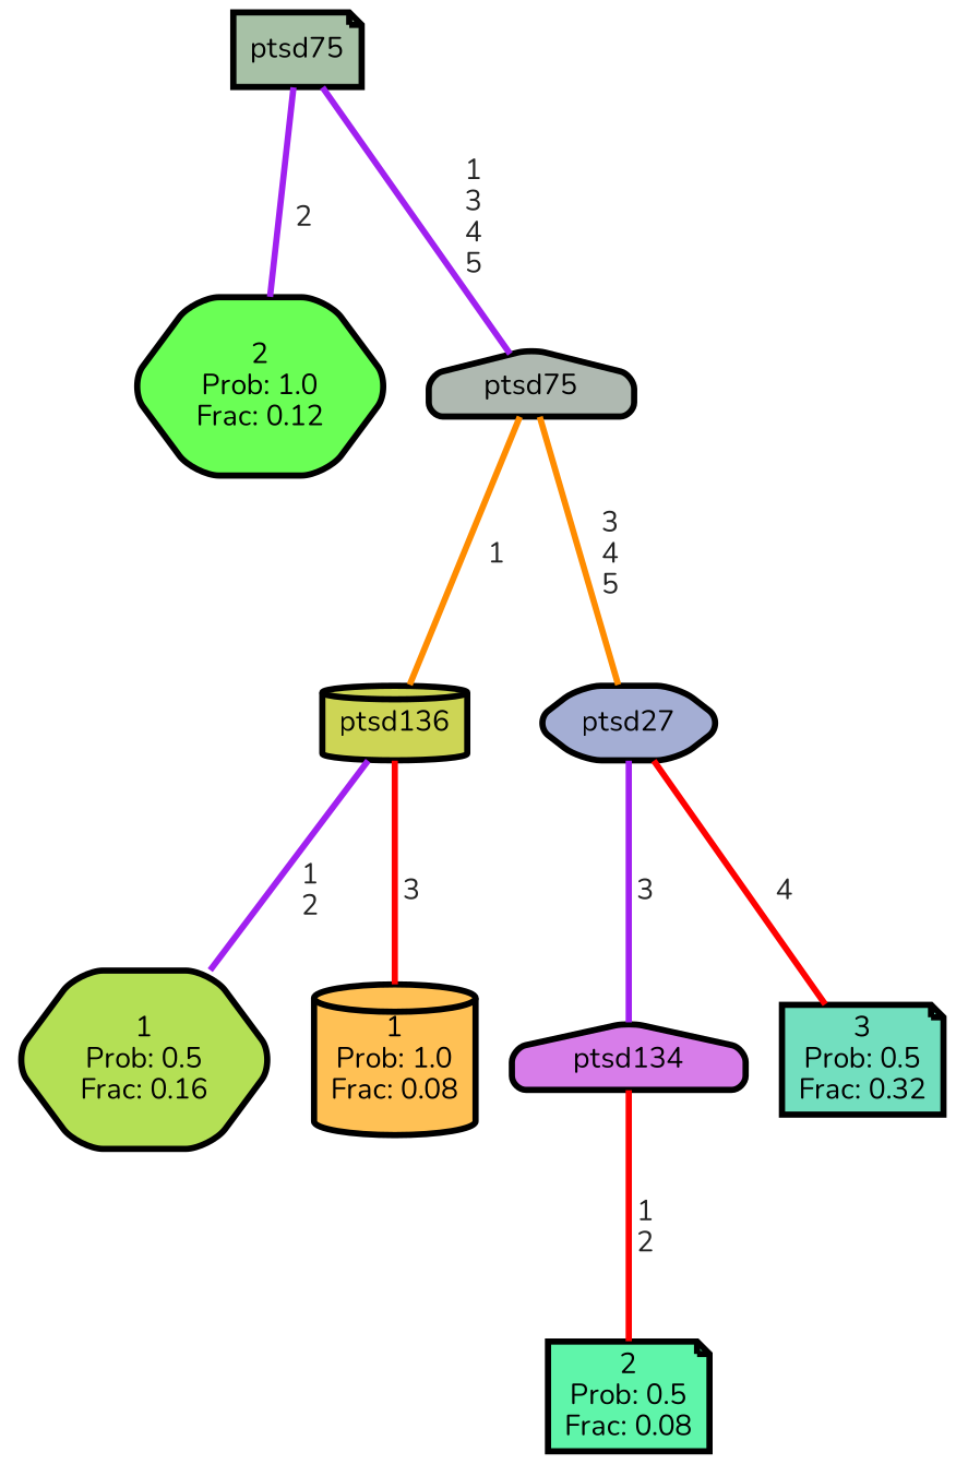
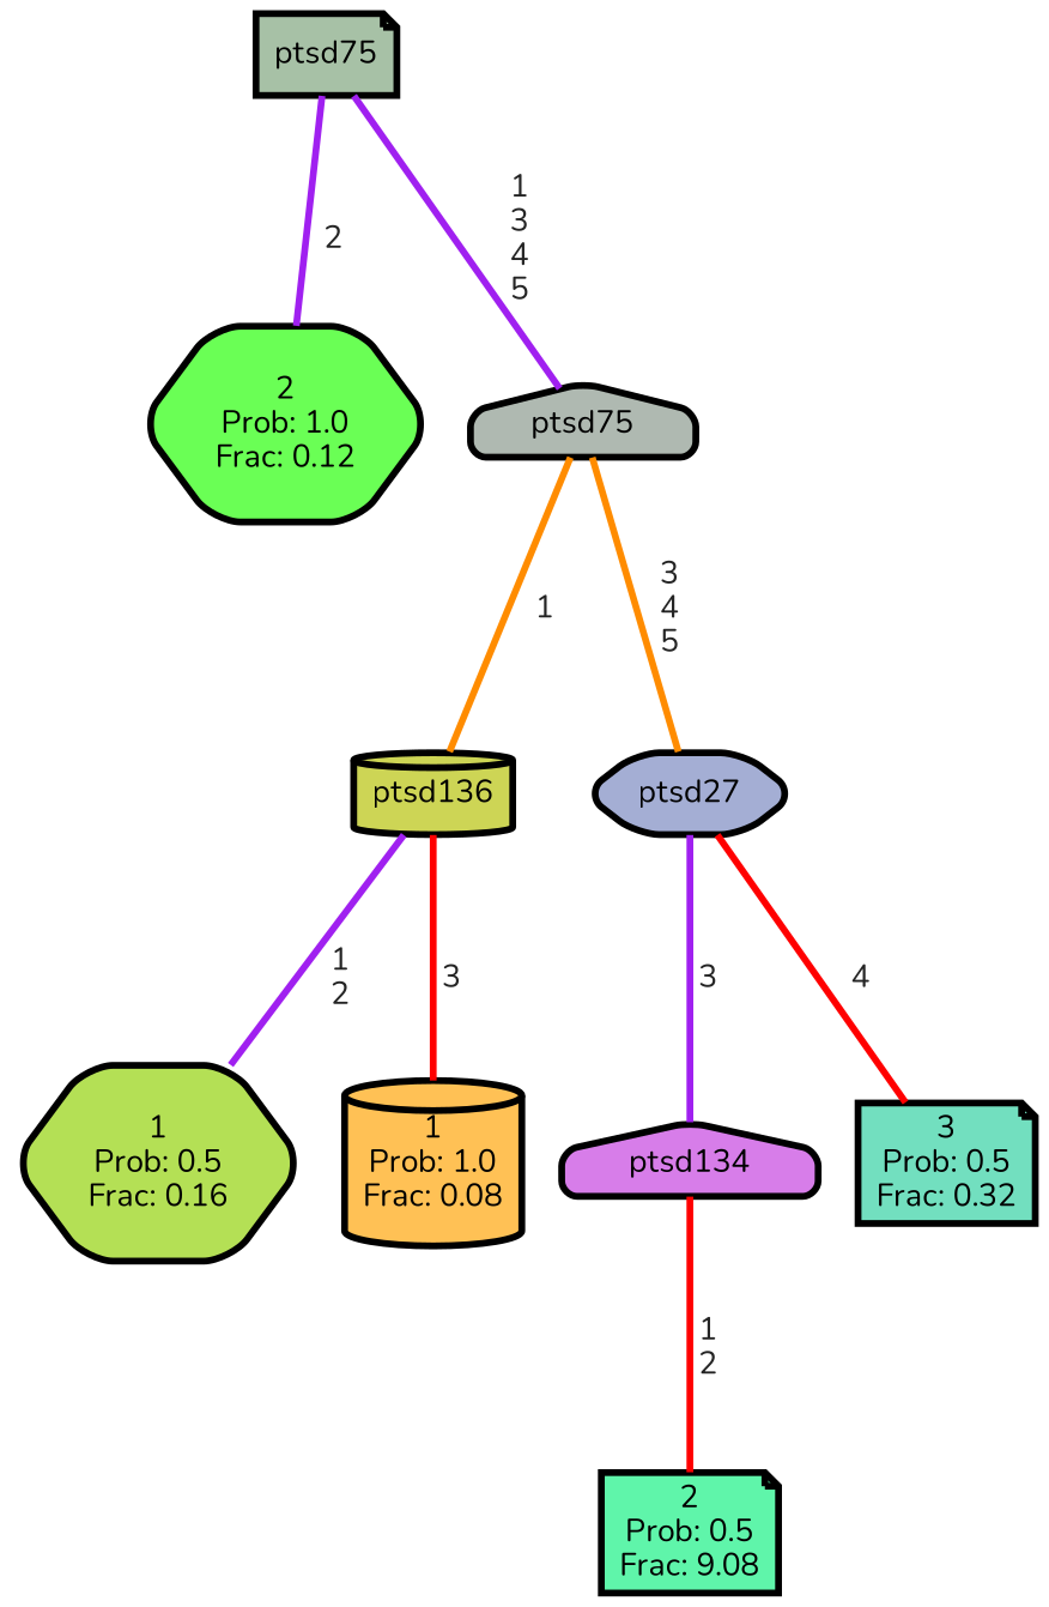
  graph {
    fontname=Nunito
    ranksep="0 equally"
    splines=straight
    node [color=black fontcolor=black fontname=Nunito penwidth=3 shape=hexagon style="filled, rounded"]
    edge [color=purple fontcolor=grey14 fontname=Nunito fontweight=bold penwidth=3 style=solid]
    n1 [fillcolor="#6aff55" label="2\nProb: 1.0\nFrac: 0.12"]
    n2 [fillcolor="#a7c1a6" label=ptsd75 shape=note]
    n3 [fillcolor="#afb9b1" label=ptsd75 shape=house]
    n4 [fillcolor="#cdd555" label=ptsd136 shape=cylinder]
    n5 [fillcolor="#a4aed4" label=ptsd27]
    n6 [fillcolor="#b4e055" label="1\nProb: 0.5\nFrac: 0.16"]
    n7 [fillcolor="#ffc155" label="1\nProb: 1.0\nFrac: 0.08" shape=cylinder]
    n8 [fillcolor="#d77de9" label=ptsd134 shape=house]
    n9 [fillcolor="#72dfbf" label="3\nProb: 0.5\nFrac: 0.32" shape=note]
-   n10 [fillcolor="#5ff5aa" label="2\nProb: 0.5\nFrac: 0.08" shape=note]
+   n10 [fillcolor="#5ff5aa" label="2\nProb: 0.5\nFrac: 9.08" shape=note]
    subgraph sub_1 {
      rank=same
    }
    n2 -- n1 [label=" 2"]
    n2 -- n3 [label=" 1\n 3\n 4\n 5"]
    n3 -- n4 [color=darkorange label=" 1" style=bold]
    n3 -- n5 [color=darkorange label=" 3\n 4\n 5"]
    n4 -- n6 [label=" 1\n 2"]
    n4 -- n7 [color=red label=" 3"]
    n5 -- n8 [label=" 3" style=bold]
    n5 -- n9 [color=red label=" 4"]
    n8 -- n10 [color=red label=" 1\n 2"]
  }
